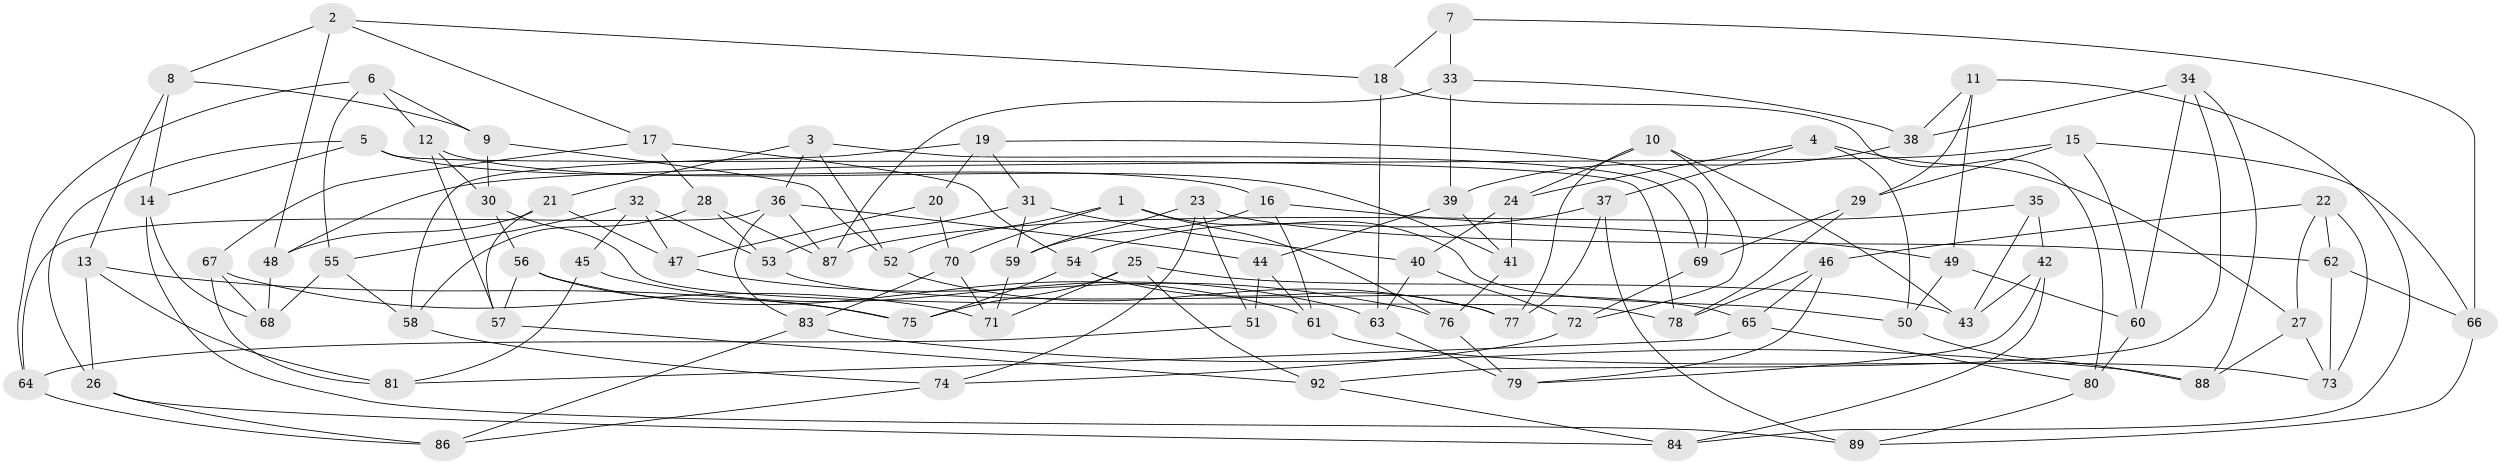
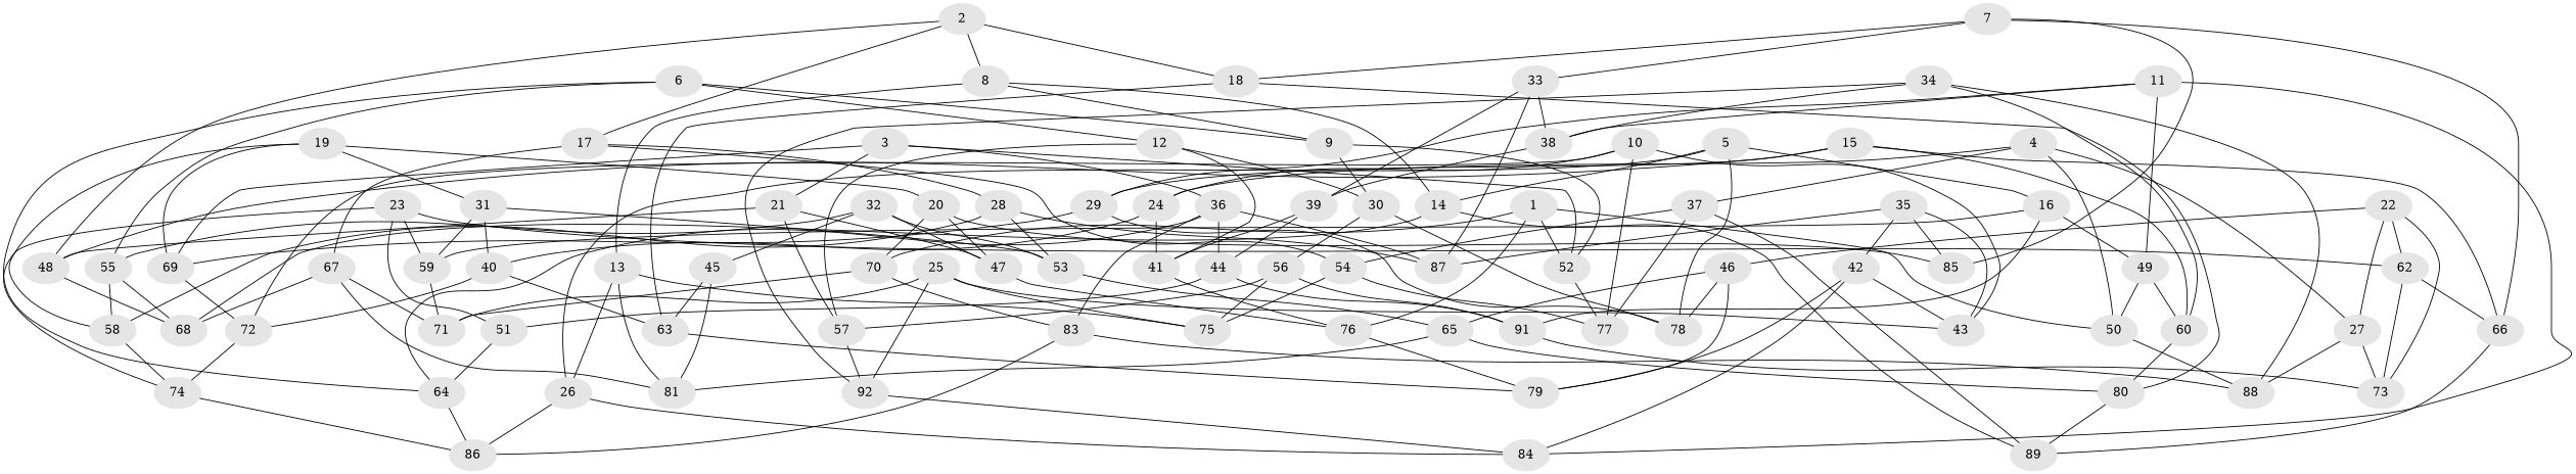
  graph {
    node [color=gray90 style=filled]
    1
    50
    52
    70
    76
    88
    77
    71
    83
    79
    2
    8
    17
    18
    48
    14
    9
    13
    28
    54
    67
    63
    80
    68
    3
    21
    69
    36
    57
    47
    51
    64
    72
    4
    24
    27
    37
    41
    40
    73
    89
    5
    16
    26
    78
    49
    59
-   61
+   61 [label=91]
    84
    86
    6
    12
    55
    30
    58
    7
    33
    66
+   85
    38
    87
    39
    75
    81
    56
    10
    43
    74
    11
    29
    60
    n72 [label=92]
    15
    53
    19
    20
    31
    22
    46
    62
    65
    23
    25
    32
    45
    44
    34
    35
    42
    1 -- 50
    1 -- 52
    1 -- 70
    1 -- 76
    50 -- 88
    52 -- 77
    70 -- 71
    70 -- 83
    76 -- 79
    83 -- 88
    83 -- 86
    2 -- 8
    2 -- 17
    2 -- 18
    2 -- 48
    8 -- 14
    8 -- 9
    8 -- 13
    17 -- 28
    17 -- 54
    17 -- 67
    18 -- 63
    18 -- 80
    48 -- 68
    14 -- 68
    14 -- 89
    9 -- 52
    9 -- 30
    13 -- 26
    13 -- 75
    13 -- 81
    28 -- 58
    28 -- 87
    28 -- 53
    54 -- 77
    54 -- 75
    67 -- 71
    67 -- 68
    67 -- 81
    63 -- 79
    80 -- 89
    3 -- 52
    3 -- 21
    3 -- 69
    3 -- 36
    21 -- 48
    21 -- 57
    21 -- 47
    69 -- 72
    36 -- 83
    36 -- 64
    36 -- 87
    36 -- 44
    57 -- n72
    47 -- 76
    51 -- 64
    64 -- 86
    72 -- 74
    4 -- 50
    4 -- 24
    4 -- 27
    4 -- 37
    24 -- 41
    24 -- 40
    27 -- 88
    27 -- 73
    37 -- 77
    37 -- 54
    37 -- 89
    41 -- 76
    40 -- 63
    40 -- 72
    5 -- 14
    5 -- 16
    5 -- 26
    5 -- 78
    16 -- 49
    16 -- 59
    16 -- 61
    26 -- 84
    26 -- 86
    49 -- 50
    49 -- 60
    59 -- 71
    61 -- 73
    6 -- 9
    6 -- 64
    6 -- 12
    6 -- 55
    12 -- 57
    12 -- 41
    12 -- 30
    55 -- 68
    55 -- 58
    30 -- 78
    30 -- 56
    58 -- 74
    7 -- 18
    7 -- 33
    7 -- 66
+   7 -- 85
    33 -- 38
    33 -- 87
    33 -- 39
    66 -- 89
    38 -- 39
    39 -- 41
    39 -- 44
    56 -- 57
    56 -- 61
    56 -- 75
    10 -- 77
    10 -- 72
    10 -- 24
    10 -- 43
    74 -- 86
    11 -- 49
    11 -- 84
    11 -- 38
    11 -- 29
    29 -- 69
    29 -- 78
    60 -- 80
    n72 -- 84
    15 -- 48
    15 -- 66
    15 -- 29
    15 -- 60
    53 -- 65
    19 -- 69
    19 -- 58
    19 -- 20
    19 -- 31
    20 -- 70
    20 -- 47
+   20 -- 85
    31 -- 40
    31 -- 59
    31 -- 53
    22 -- 27
    22 -- 73
    22 -- 46
    22 -- 62
    46 -- 79
    46 -- 78
    46 -- 65
    62 -- 73
    62 -- 66
    65 -- 80
    65 -- 81
    23 -- 51
    23 -- 59
    23 -- 74
    23 -- 62
    25 -- 71
    25 -- 75
    25 -- 43
    25 -- n72
    32 -- 47
    32 -- 55
    32 -- 53
    32 -- 45
    45 -- 63
    45 -- 81
    44 -- 51
    44 -- 61
    34 -- 88
    34 -- 38
    34 -- 60
    34 -- n72
+   35 -- 85
    35 -- 87
    35 -- 43
    35 -- 42
    42 -- 79
    42 -- 84
    42 -- 43
  }
